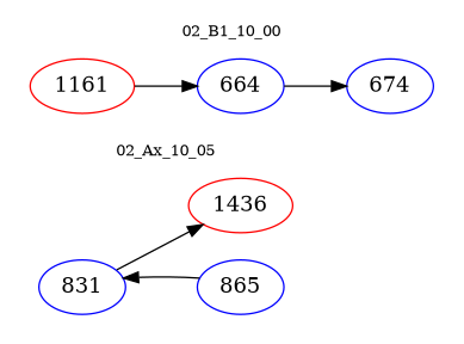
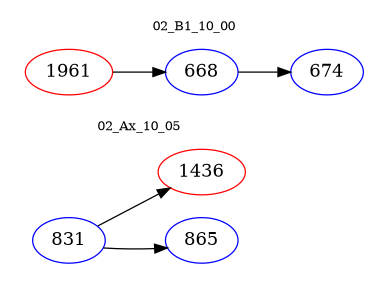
  digraph {
    rankdir=LR
    node [color=blue]
    edge [color=black]
    n1 [label=831]
    n2 [label=865]
    n3 [color=red label=1436]
-   n4 [label=664]
+   n4 [label=668]
    n5 [label=674]
-   n6 [color=red label=1161]
+   n6 [color=red label=1961]
    subgraph cluster_1 {
      color=white
      fontsize=10
      label="02_Ax_10_05"
      n1
      n2
      n3
    }
    subgraph cluster_2 {
      color=white
      fontsize=10
      label="02_B1_10_00"
      n4
      n5
      n6
    }
-   n2 -> n1
+   n1 -> n2
    n1 -> n3
    n4 -> n5
    n6 -> n4
  }
